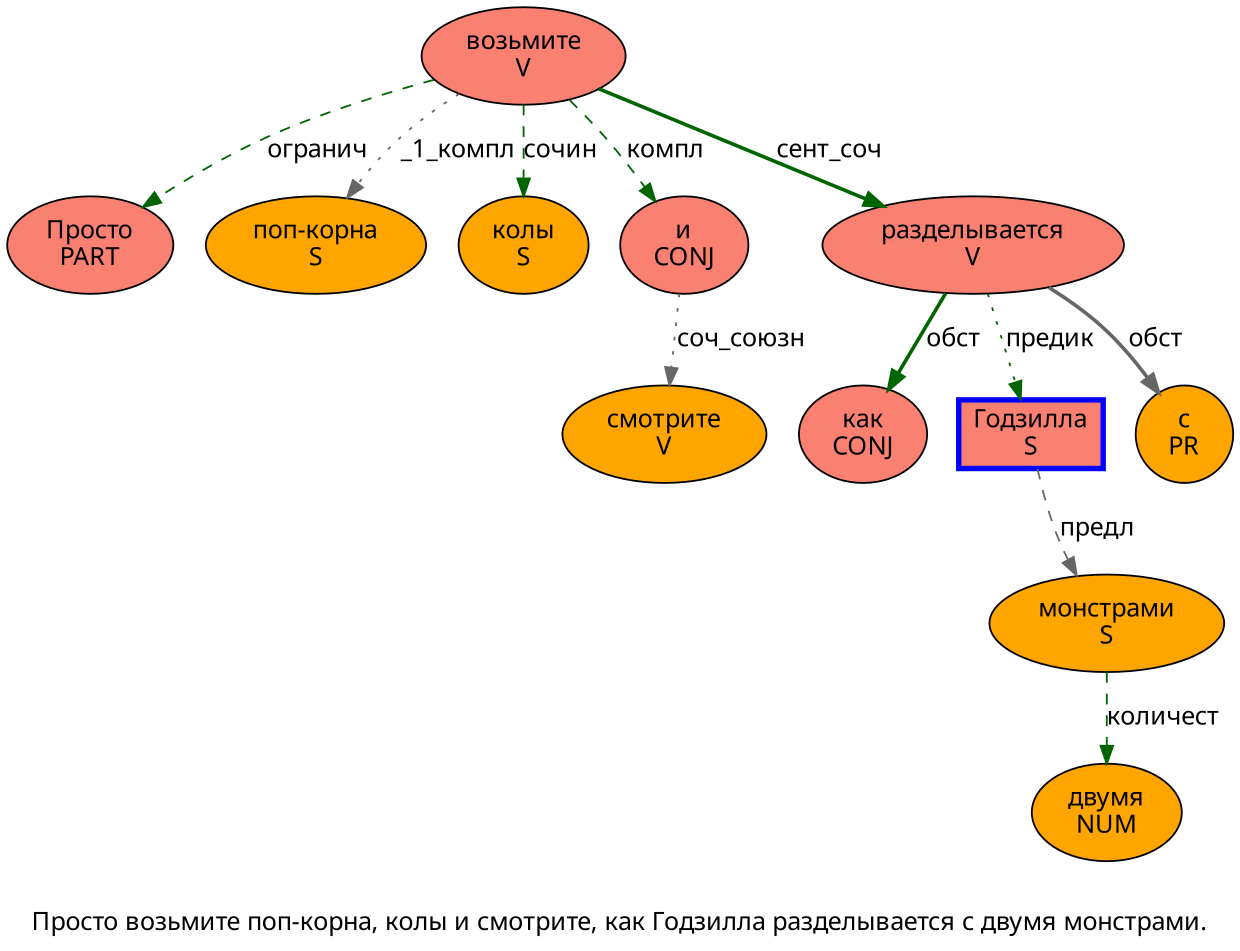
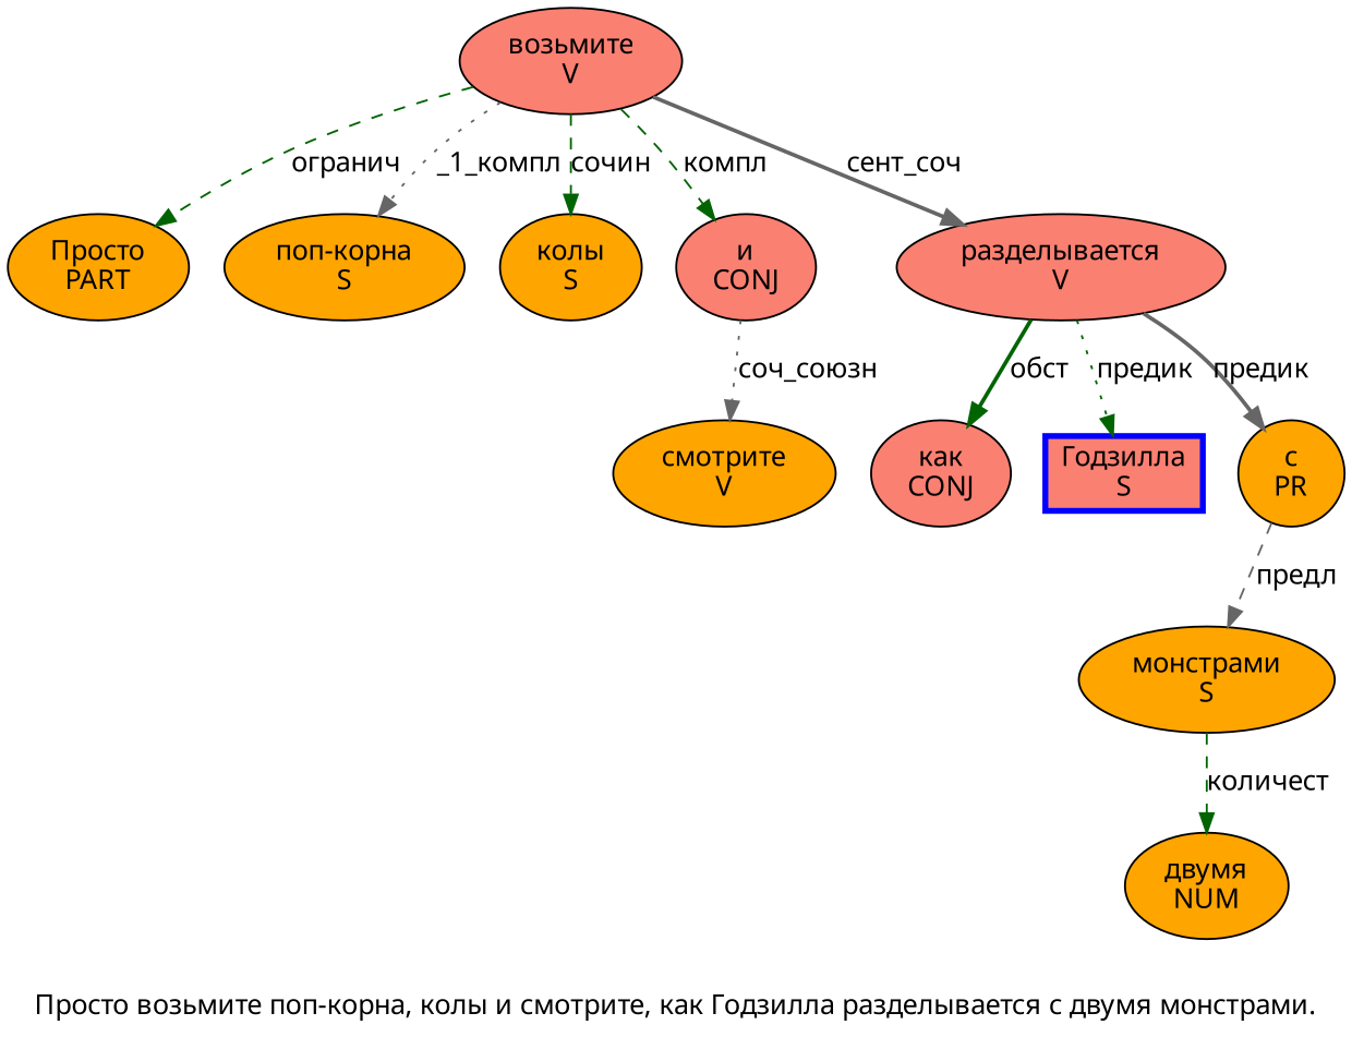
  digraph {
    fontname="Noto Sans"
    label="Просто возьмите поп-корна, колы и смотрите, как Годзилла разделывается с двумя монстрами."
    node [fillcolor=orange fontname="Noto Sans" penwidth=1 shape=ellipse style=filled]
    edge [color=darkgreen fontname="Noto Sans" style=dashed]
-   n1 [fillcolor=salmon label="Просто\nPART"]
+   n1 [label="Просто\nPART"]
    n2 [fillcolor=salmon label="возьмите\nV"]
    n3 [label="поп-корна\nS"]
    n4 [label="колы\nS"]
    n5 [fillcolor=salmon label="и\nCONJ"]
    n6 [fillcolor=salmon label="разделывается\nV"]
    n7 [label="смотрите\nV"]
    n8 [fillcolor=salmon label="как\nCONJ"]
    n9 [color=blue fillcolor=salmon label="Годзилла\nS" penwidth=3 shape=box]
    n10 [label="с\nPR"]
    n11 [label="монстрами\nS"]
    n12 [label="двумя\nNUM"]
    n2 -> n1 [label="огранич"]
    n2 -> n3 [color=gray40 label="_1_компл" style=dotted]
    n2 -> n4 [label="сочин"]
    n2 -> n5 [label="компл"]
-   n2 -> n6 [label="сент_соч" style=bold]
+   n2 -> n6 [color=gray40 label="сент_соч" style=bold]
    n5 -> n7 [color=gray40 label="соч_союзн" style=dotted]
    n6 -> n8 [label="обст" style=bold]
    n6 -> n9 [label="предик" style=dotted]
-   n6 -> n10 [color=gray40 label="обст" style=bold]
-   n9 -> n11 [color=gray40 label="предл"]
+   n6 -> n10 [color=gray40 label="предик" style=bold]
+   n10 -> n11 [color=gray40 label="предл"]
    n11 -> n12 [label="количест"]
  }
